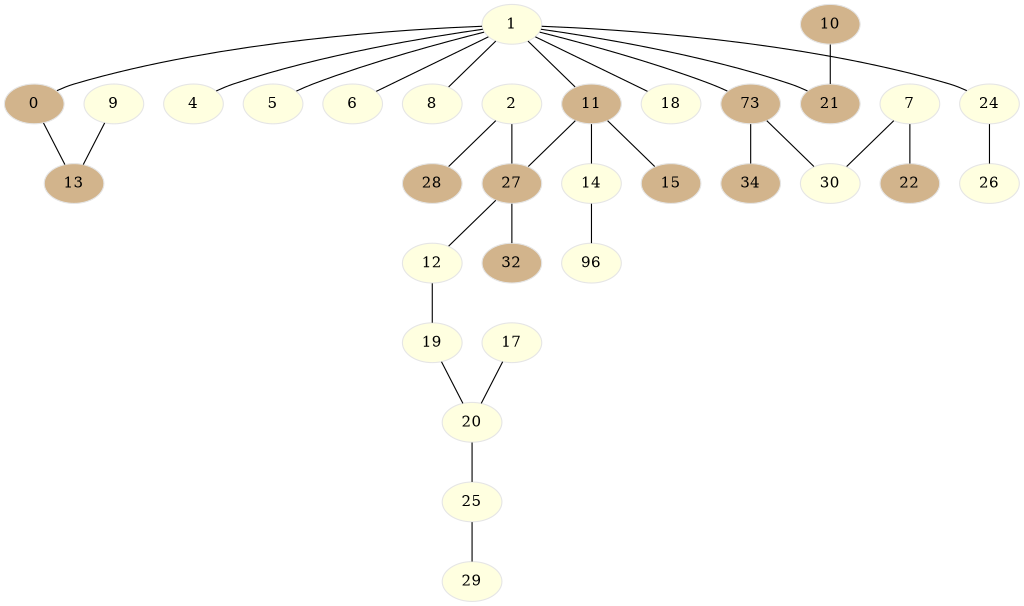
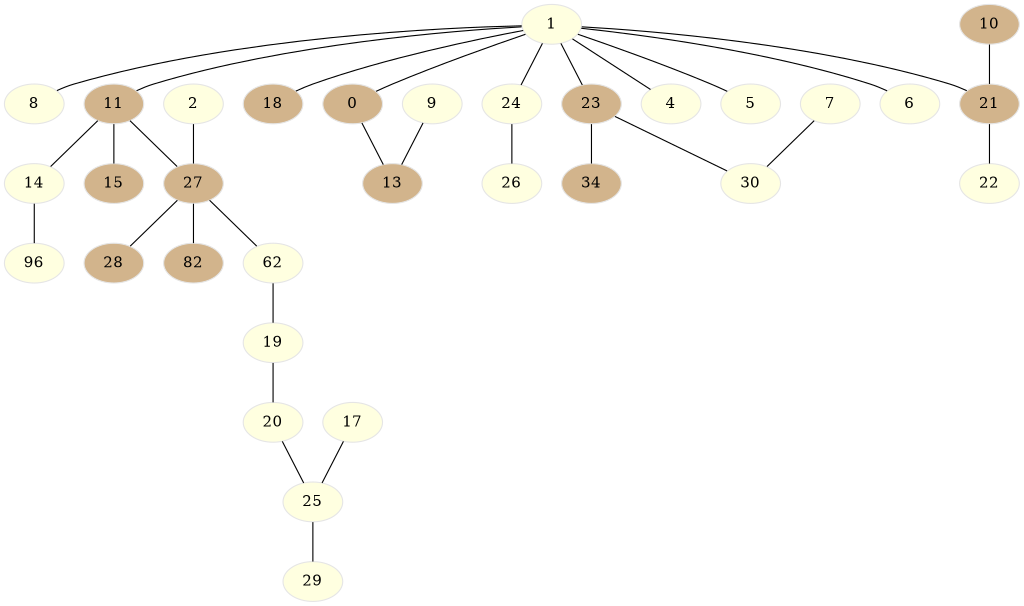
  graph {
    node [color=gray90 fillcolor=lightyellow style=filled]
    edge [weight=1.0]
    n1 [fillcolor=tan label=0]
    1
    4
    5
    6
    8
    11 [fillcolor=tan]
-   18
+   18 [fillcolor=tan]
    21 [fillcolor=tan]
-   23 [fillcolor=tan label=73]
+   23 [fillcolor=tan]
    24
    13 [fillcolor=tan]
    27 [fillcolor=tan]
    14
    15 [fillcolor=tan]
-   22 [fillcolor=tan]
+   22
    30
    n18 [fillcolor=tan label=34]
    26
    2
-   12
+   12 [label=62]
    28 [fillcolor=tan]
-   32 [fillcolor=tan]
+   32 [fillcolor=tan label=82]
    7
    9
    10 [fillcolor=tan]
    19
    n28 [label=96]
    20
    17
    25
    29
    n1 -- 13
    1 -- n1
    1 -- 4
    1 -- 5
    1 -- 6
    1 -- 8
    1 -- 11
    1 -- 18
    1 -- 21
    1 -- 23
    1 -- 24
    11 -- 27
    11 -- 14
    11 -- 15
-   7 -- 22
+   21 -- 22
    23 -- 30
    23 -- n18
    24 -- 26
    27 -- 12
-   2 -- 28
+   27 -- 28
    27 -- 32
    14 -- n28
    2 -- 27
    12 -- 19
    7 -- 30
    9 -- 13
    10 -- 21
    19 -- 20
    20 -- 25
-   17 -- 20
+   17 -- 25
    25 -- 29
  }
